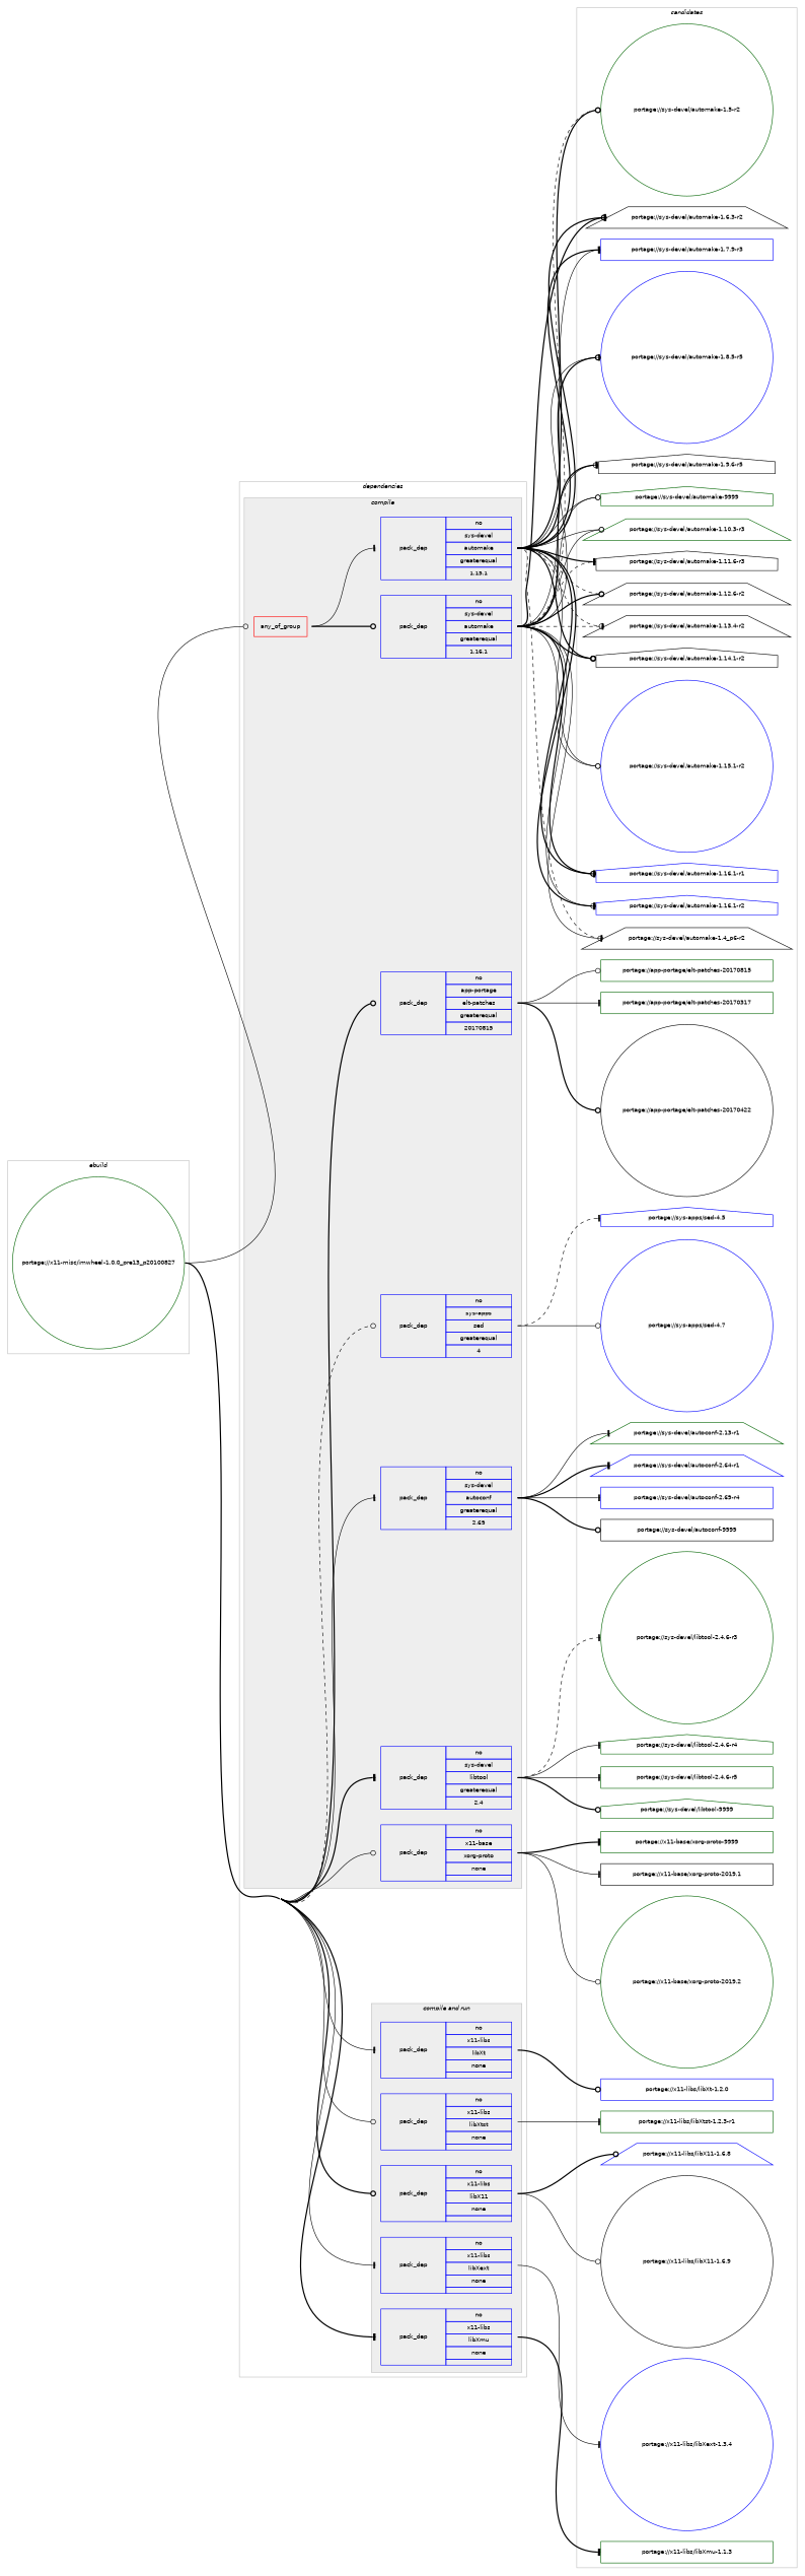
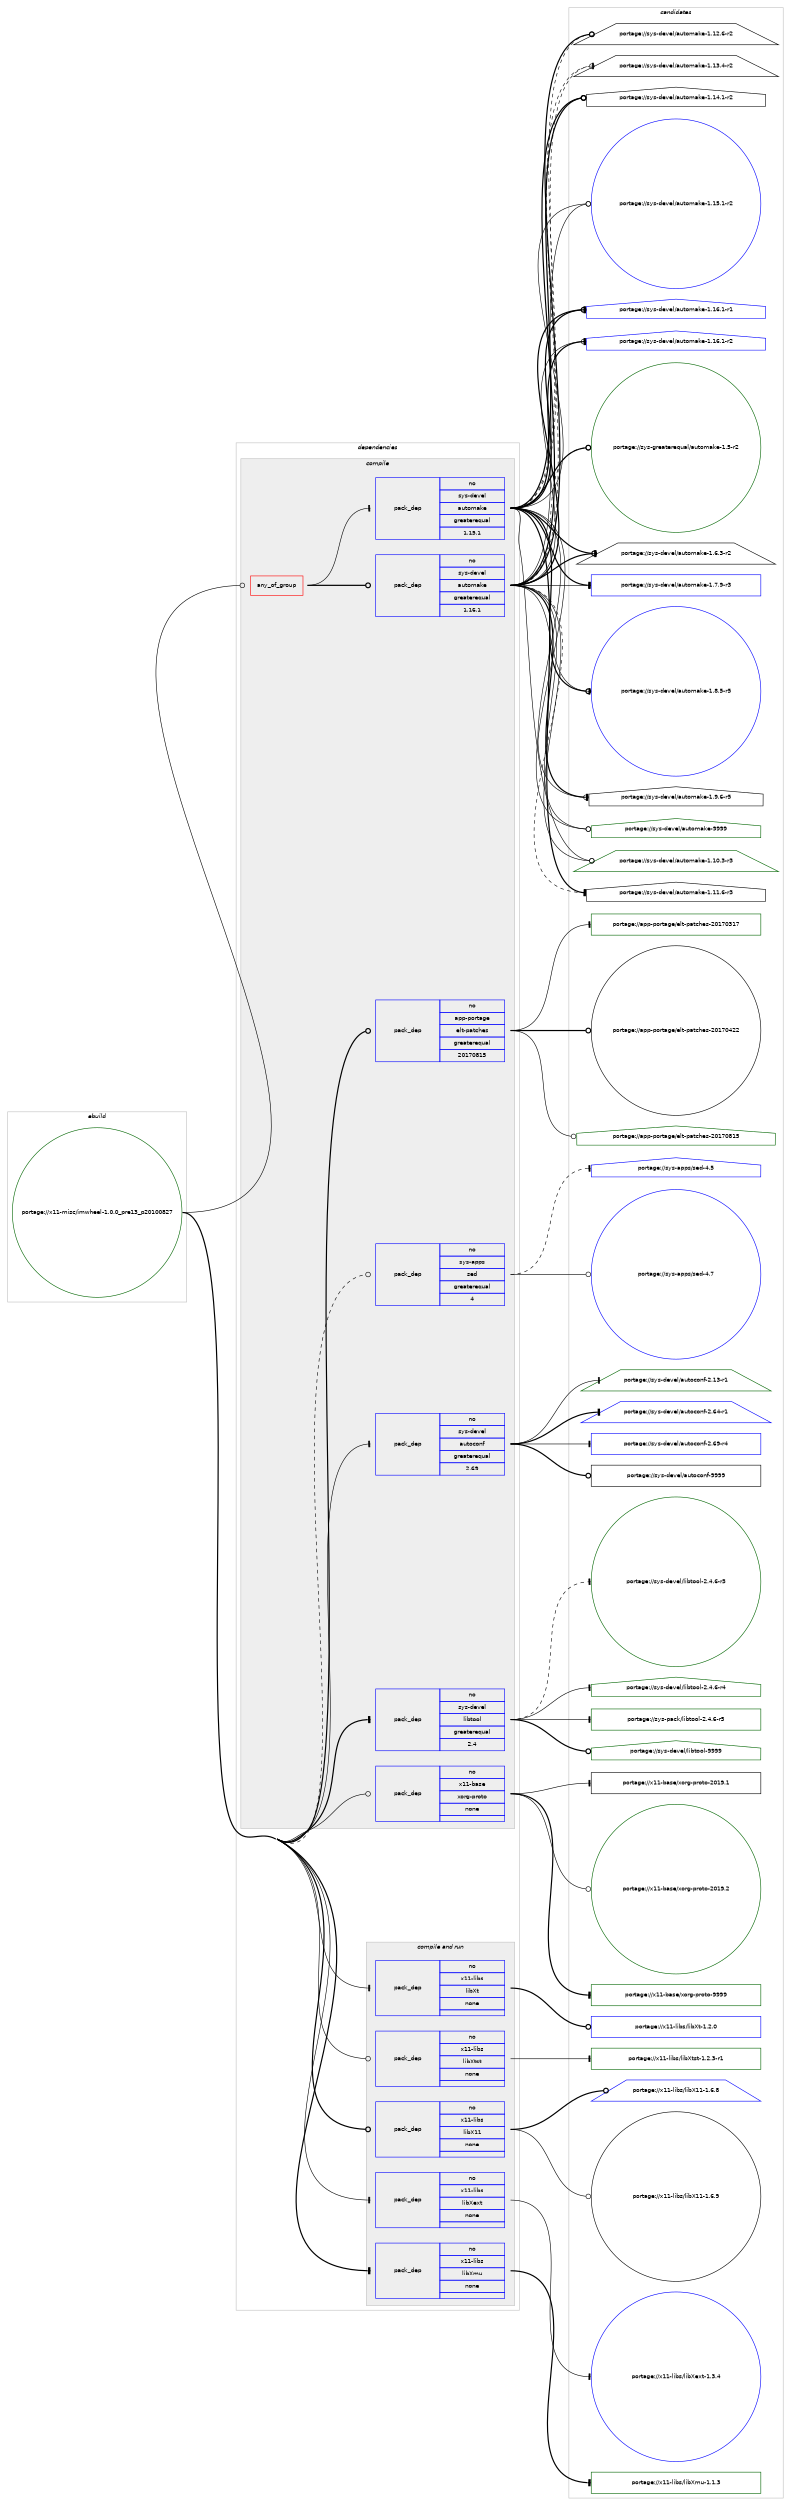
  digraph {
    compound=true
    concentrate=true
    fontname=Helvetica
    fontsize=10
    newrank=true
    rankdir=LR
    ranksep=1.5
    node [color=blue fontname=Helvetica fontsize=10 shape=none]
    edge [arrowhead=odot headport=w style=solid tailport=e weight=100]
    n1 [color=darkgreen label="portage://x11-misc/imwheel-1.0.0_pre13_p20100827" shape=circle width=4]
    n2 [label=<<TABLE BORDER="0" CELLBORDER="1" CELLSPACING="0" CELLPADDING="4" WIDTH="220"><TR><TD ROWSPAN="6" CELLPADDING="30">pack_dep</TD></TR><TR><TD WIDTH="110">no</TD></TR><TR><TD>sys-devel</TD></TR><TR><TD>automake</TD></TR><TR><TD>greaterequal</TD></TR><TR><TD>1.16.1</TD></TR></TABLE>>]
    n3 [label=<<TABLE BORDER="0" CELLBORDER="1" CELLSPACING="0" CELLPADDING="4" WIDTH="220"><TR><TD ROWSPAN="6" CELLPADDING="30">pack_dep</TD></TR><TR><TD WIDTH="110">no</TD></TR><TR><TD>sys-devel</TD></TR><TR><TD>automake</TD></TR><TR><TD>greaterequal</TD></TR><TR><TD>1.15.1</TD></TR></TABLE>>]
    n4 [color=red label=<<TABLE BORDER="0" CELLBORDER="1" CELLSPACING="0" CELLPADDING="4"><TR><TD CELLPADDING="10">any_of_group</TD></TR></TABLE>>]
    n5 [label=<<TABLE BORDER="0" CELLBORDER="1" CELLSPACING="0" CELLPADDING="4" WIDTH="220"><TR><TD ROWSPAN="6" CELLPADDING="30">pack_dep</TD></TR><TR><TD WIDTH="110">no</TD></TR><TR><TD>app-portage</TD></TR><TR><TD>elt-patches</TD></TR><TR><TD>greaterequal</TD></TR><TR><TD>20170815</TD></TR></TABLE>>]
    n6 [label=<<TABLE BORDER="0" CELLBORDER="1" CELLSPACING="0" CELLPADDING="4" WIDTH="220"><TR><TD ROWSPAN="6" CELLPADDING="30">pack_dep</TD></TR><TR><TD WIDTH="110">no</TD></TR><TR><TD>sys-apps</TD></TR><TR><TD>sed</TD></TR><TR><TD>greaterequal</TD></TR><TR><TD>4</TD></TR></TABLE>>]
    n7 [label=<<TABLE BORDER="0" CELLBORDER="1" CELLSPACING="0" CELLPADDING="4" WIDTH="220"><TR><TD ROWSPAN="6" CELLPADDING="30">pack_dep</TD></TR><TR><TD WIDTH="110">no</TD></TR><TR><TD>sys-devel</TD></TR><TR><TD>autoconf</TD></TR><TR><TD>greaterequal</TD></TR><TR><TD>2.69</TD></TR></TABLE>>]
    n8 [label=<<TABLE BORDER="0" CELLBORDER="1" CELLSPACING="0" CELLPADDING="4" WIDTH="220"><TR><TD ROWSPAN="6" CELLPADDING="30">pack_dep</TD></TR><TR><TD WIDTH="110">no</TD></TR><TR><TD>sys-devel</TD></TR><TR><TD>libtool</TD></TR><TR><TD>greaterequal</TD></TR><TR><TD>2.4</TD></TR></TABLE>>]
    n9 [label=<<TABLE BORDER="0" CELLBORDER="1" CELLSPACING="0" CELLPADDING="4" WIDTH="220"><TR><TD ROWSPAN="6" CELLPADDING="30">pack_dep</TD></TR><TR><TD WIDTH="110">no</TD></TR><TR><TD>x11-base</TD></TR><TR><TD>xorg-proto</TD></TR><TR><TD>none</TD></TR><TR><TD></TD></TR></TABLE>>]
    n10 [label=<<TABLE BORDER="0" CELLBORDER="1" CELLSPACING="0" CELLPADDING="4" WIDTH="220"><TR><TD ROWSPAN="6" CELLPADDING="30">pack_dep</TD></TR><TR><TD WIDTH="110">no</TD></TR><TR><TD>x11-libs</TD></TR><TR><TD>libX11</TD></TR><TR><TD>none</TD></TR><TR><TD></TD></TR></TABLE>>]
    n11 [label=<<TABLE BORDER="0" CELLBORDER="1" CELLSPACING="0" CELLPADDING="4" WIDTH="220"><TR><TD ROWSPAN="6" CELLPADDING="30">pack_dep</TD></TR><TR><TD WIDTH="110">no</TD></TR><TR><TD>x11-libs</TD></TR><TR><TD>libXext</TD></TR><TR><TD>none</TD></TR><TR><TD></TD></TR></TABLE>>]
    n12 [label=<<TABLE BORDER="0" CELLBORDER="1" CELLSPACING="0" CELLPADDING="4" WIDTH="220"><TR><TD ROWSPAN="6" CELLPADDING="30">pack_dep</TD></TR><TR><TD WIDTH="110">no</TD></TR><TR><TD>x11-libs</TD></TR><TR><TD>libXmu</TD></TR><TR><TD>none</TD></TR><TR><TD></TD></TR></TABLE>>]
    n13 [label=<<TABLE BORDER="0" CELLBORDER="1" CELLSPACING="0" CELLPADDING="4" WIDTH="220"><TR><TD ROWSPAN="6" CELLPADDING="30">pack_dep</TD></TR><TR><TD WIDTH="110">no</TD></TR><TR><TD>x11-libs</TD></TR><TR><TD>libXt</TD></TR><TR><TD>none</TD></TR><TR><TD></TD></TR></TABLE>>]
    n14 [label=<<TABLE BORDER="0" CELLBORDER="1" CELLSPACING="0" CELLPADDING="4" WIDTH="220"><TR><TD ROWSPAN="6" CELLPADDING="30">pack_dep</TD></TR><TR><TD WIDTH="110">no</TD></TR><TR><TD>x11-libs</TD></TR><TR><TD>libXtst</TD></TR><TR><TD>none</TD></TR><TR><TD></TD></TR></TABLE>>]
    n15 [color=darkgreen label="portage://sys-devel/automake-1.10.3-r3" shape=trapezium width=4]
    n16 [color=black label="portage://sys-devel/automake-1.11.6-r3" shape=house width=4]
    n17 [color=black label="portage://sys-devel/automake-1.12.6-r2" shape=trapezium width=4]
    n18 [color=black label="portage://sys-devel/automake-1.13.4-r2" shape=trapezium width=4]
    n19 [color=black label="portage://sys-devel/automake-1.14.1-r2" shape=house width=4]
    n20 [label="portage://sys-devel/automake-1.15.1-r2" shape=circle width=4]
    n21 [label="portage://sys-devel/automake-1.16.1-r1" shape=house width=4]
    n22 [label="portage://sys-devel/automake-1.16.1-r2" shape=house width=4]
-   n23 [color=black label="portage://sys-devel/automake-1.4_p6-r2" shape=trapezium width=4]
-   n24 [color=darkgreen label="portage://sys-devel/automake-1.5-r2" shape=circle width=4]
+   n24 [color=darkgreen label="portage://sys-greaterequal/automake-1.5-r2" shape=circle width=4]
    n25 [color=black label="portage://sys-devel/automake-1.6.3-r2" shape=trapezium width=4]
    n26 [label="portage://sys-devel/automake-1.7.9-r3" shape=box width=4]
    n27 [label="portage://sys-devel/automake-1.8.5-r5" shape=circle width=4]
    n28 [color=black label="portage://sys-devel/automake-1.9.6-r5" shape=house width=4]
    n29 [color=darkgreen label="portage://sys-devel/automake-9999" shape=house width=4]
    n30 [color=darkgreen label="portage://app-portage/elt-patches-20170317" shape=box width=4]
    n31 [color=black label="portage://app-portage/elt-patches-20170422" shape=circle width=4]
-   n32 [color=darkgreen label="portage://app-portage/elt-patches-20170815" shape=box width=4]
+   n32 [color=darkgreen label="portage://app-portage/elt-patches-20170815" shape=house width=4]
    n33 [label="portage://sys-apps/sed-4.5" shape=house width=4]
    n34 [label="portage://sys-apps/sed-4.7" shape=circle width=4]
    n35 [color=darkgreen label="portage://sys-devel/autoconf-2.13-r1" shape=trapezium width=4]
    n36 [label="portage://sys-devel/autoconf-2.64-r1" shape=trapezium width=4]
    n37 [label="portage://sys-devel/autoconf-2.69-r4" shape=box width=4]
    n38 [color=black label="portage://sys-devel/autoconf-9999" shape=box width=4]
    n39 [color=darkgreen label="portage://sys-devel/libtool-2.4.6-r3" shape=circle width=4]
    n40 [color=darkgreen label="portage://sys-devel/libtool-2.4.6-r4" shape=house width=4]
-   n41 [color=darkgreen label="portage://sys-devel/libtool-2.4.6-r5" shape=box width=4]
+   n41 [color=darkgreen label="portage://sys-pack/libtool-2.4.6-r5" shape=box width=4]
    n42 [color=darkgreen label="portage://sys-devel/libtool-9999" shape=house width=4]
    n43 [color=black label="portage://x11-base/xorg-proto-2019.1" shape=box width=4]
    n44 [color=darkgreen label="portage://x11-base/xorg-proto-2019.2" shape=circle width=4]
    n45 [color=darkgreen label="portage://x11-base/xorg-proto-9999" shape=box width=4]
    n46 [label="portage://x11-libs/libX11-1.6.8" shape=trapezium width=4]
    n47 [color=black label="portage://x11-libs/libX11-1.6.9" shape=circle width=4]
    n48 [label="portage://x11-libs/libXext-1.3.4" shape=circle width=4]
    n49 [color=darkgreen label="portage://x11-libs/libXmu-1.1.3" shape=box width=4]
    n50 [label="portage://x11-libs/libXt-1.2.0" shape=box width=4]
    n51 [color=darkgreen label="portage://x11-libs/libXtst-1.2.3-r1" shape=box width=4]
    subgraph cluster_1 {
      color=gray
      label=<<i>ebuild</i>>
      rank=same
      n1
    }
    subgraph cluster_2 {
      color=gray
      label=<<i>dependencies</i>>
      subgraph cluster_3 {
        color=gray
        fillcolor="#eeeeee"
        label=<<i>compile</i>>
        style=filled
        subgraph sub_4 {
          color=gray
          fillcolor="#eeeeee"
          label=<<i>compile</i>>
          style=filled
          n4
          subgraph sub_5 {
            color=gray
            fillcolor="#eeeeee"
            label=<<i>compile</i>>
            style=filled
            n2
          }
          subgraph sub_6 {
            color=gray
            fillcolor="#eeeeee"
            label=<<i>compile</i>>
            style=filled
            n3
          }
        }
        subgraph sub_7 {
          color=gray
          fillcolor="#eeeeee"
          label=<<i>compile</i>>
          style=filled
          n5
        }
        subgraph sub_8 {
          color=gray
          fillcolor="#eeeeee"
          label=<<i>compile</i>>
          style=filled
          n6
        }
        subgraph sub_9 {
          color=gray
          fillcolor="#eeeeee"
          label=<<i>compile</i>>
          style=filled
          n7
        }
        subgraph sub_10 {
          color=gray
          fillcolor="#eeeeee"
          label=<<i>compile</i>>
          style=filled
          n8
        }
        subgraph sub_11 {
          color=gray
          fillcolor="#eeeeee"
          label=<<i>compile</i>>
          style=filled
          n9
        }
      }
      subgraph cluster_12 {
        color=gray
        fillcolor="#eeeeee"
        label=<<i>compile and run</i>>
        style=filled
        subgraph sub_13 {
          color=gray
          fillcolor="#eeeeee"
          label=<<i>compile and run</i>>
          style=filled
          n10
        }
        subgraph sub_14 {
          color=gray
          fillcolor="#eeeeee"
          label=<<i>compile and run</i>>
          style=filled
          n11
        }
        subgraph sub_15 {
          color=gray
          fillcolor="#eeeeee"
          label=<<i>compile and run</i>>
          style=filled
          n12
        }
        subgraph sub_16 {
          color=gray
          fillcolor="#eeeeee"
          label=<<i>compile and run</i>>
          style=filled
          n13
        }
        subgraph sub_17 {
          color=gray
          fillcolor="#eeeeee"
          label=<<i>compile and run</i>>
          style=filled
          n14
        }
      }
      subgraph cluster_18 {
        color=gray
        fillcolor="#eeeeee"
        label=<<i>run</i>>
        style=filled
      }
    }
    subgraph cluster_19 {
      color=gray
      label=<<i>candidates</i>>
      rank=same
      subgraph sub_20 {
        color=black
        label=<<i>candidates</i>>
        nodesep=1
        rank=same
        n15
        n16
        n17
        n18
        n19
        n20
        n21
        n22
-       n23
        n24
        n25
        n26
        n27
        n28
        n29
      }
      subgraph sub_21 {
        color=black
        label=<<i>candidates</i>>
        nodesep=1
        rank=same
        n15
        n16
        n17
        n18
        n19
        n20
        n21
        n22
-       n23
        n24
        n25
        n26
        n27
        n28
        n29
      }
      subgraph sub_22 {
        color=black
        label=<<i>candidates</i>>
        nodesep=1
        rank=same
        n30
        n31
        n32
      }
      subgraph sub_23 {
        color=black
        label=<<i>candidates</i>>
        nodesep=1
        rank=same
        n33
        n34
      }
      subgraph sub_24 {
        color=black
        label=<<i>candidates</i>>
        nodesep=1
        rank=same
        n35
        n36
        n37
        n38
      }
      subgraph sub_25 {
        color=black
        label=<<i>candidates</i>>
        nodesep=1
        rank=same
        n39
        n40
        n41
        n42
      }
      subgraph sub_26 {
        color=black
        label=<<i>candidates</i>>
        nodesep=1
        rank=same
        n43
        n44
        n45
      }
      subgraph sub_27 {
        color=black
        label=<<i>candidates</i>>
        nodesep=1
        rank=same
        n46
        n47
      }
      subgraph sub_28 {
        color=black
        label=<<i>candidates</i>>
        nodesep=1
        rank=same
        n48
      }
      subgraph sub_29 {
        color=black
        label=<<i>candidates</i>>
        nodesep=1
        rank=same
        n49
      }
      subgraph sub_30 {
        color=black
        label=<<i>candidates</i>>
        nodesep=1
        rank=same
        n50
      }
      subgraph sub_31 {
        color=black
        label=<<i>candidates</i>>
        nodesep=1
        rank=same
        n51
      }
    }
    n1 -> n4 [weight=20]
    n1 -> n5 [style=bold weight=20]
    n1 -> n6 [style=dashed weight=20]
    n1 -> n7 [arrowhead=tee weight=20]
    n1 -> n8 [arrowhead=tee style=bold weight=20]
    n1 -> n9 [weight=20]
    n1 -> n10 [style=bold weight=20]
    n1 -> n11 [arrowhead=tee weight=20]
    n1 -> n12 [arrowhead=tee style=bold weight=20]
    n1 -> n13 [arrowhead=tee weight=20]
    n1 -> n14 [weight=20]
    n2 -> n15
    n2 -> n16 [arrowhead=tee style=dashed]
    n2 -> n17 [style=bold]
    n2 -> n18 [arrowhead=tee style=dashed]
    n2 -> n19 [style=bold]
    n2 -> n20
    n2 -> n21 [style=bold]
    n2 -> n22
-   n2 -> n23
    n2 -> n24 [style=dashed]
    n2 -> n25 [arrowhead=tee style=bold]
    n2 -> n26 [arrowhead=tee]
    n2 -> n27 [arrowhead=tee]
    n2 -> n28 [arrowhead=tee style=bold]
    n2 -> n29
    n3 -> n15
    n3 -> n16 [arrowhead=tee style=bold]
    n3 -> n17 [style=dashed]
    n3 -> n18 [style=dashed]
    n3 -> n19 [style=bold]
    n3 -> n20
    n3 -> n21 [arrowhead=tee style=bold]
    n3 -> n22 [arrowhead=tee style=bold]
-   n3 -> n23 [arrowhead=tee style=dashed]
    n3 -> n24 [style=bold]
    n3 -> n25 [style=bold]
    n3 -> n26 [arrowhead=tee style=bold]
    n3 -> n27 [style=bold]
    n3 -> n28
    n3 -> n29
    n4 -> n2 [style=bold weight=20]
    n4 -> n3 [arrowhead=tee weight=20]
    n5 -> n30 [arrowhead=tee]
    n5 -> n31 [style=bold]
    n5 -> n32
    n6 -> n33 [arrowhead=tee style=dashed]
    n6 -> n34
    n7 -> n35 [arrowhead=tee]
    n7 -> n36 [arrowhead=tee style=bold]
    n7 -> n37 [arrowhead=tee]
    n7 -> n38 [style=bold]
    n8 -> n39 [arrowhead=tee style=dashed]
    n8 -> n40 [arrowhead=tee]
    n8 -> n41 [arrowhead=tee]
    n8 -> n42 [style=bold]
    n9 -> n43 [arrowhead=tee]
    n9 -> n44
    n9 -> n45 [arrowhead=tee style=bold]
    n10 -> n46 [style=bold]
    n10 -> n47
    n11 -> n48 [arrowhead=tee]
    n12 -> n49 [arrowhead=tee style=bold]
    n13 -> n50 [style=bold]
    n14 -> n51 [arrowhead=tee]
  }
